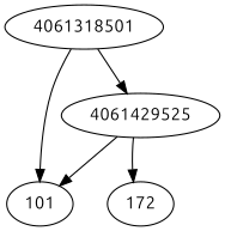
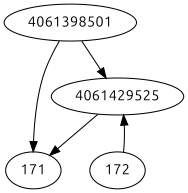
  strict digraph {
    fontname=Ubuntu
    node [fontname=Ubuntu]
    edge [fontname=Ubuntu]
-   4061398501 [label=4061318501]
-   171 [label=101]
+   4061398501
+   171
    n3 [label=4061429525]
    172
    4061398501 -> 171
    4061398501 -> n3
    n3 -> 171
-   n3 -> 172
+   172 -> n3
  }
